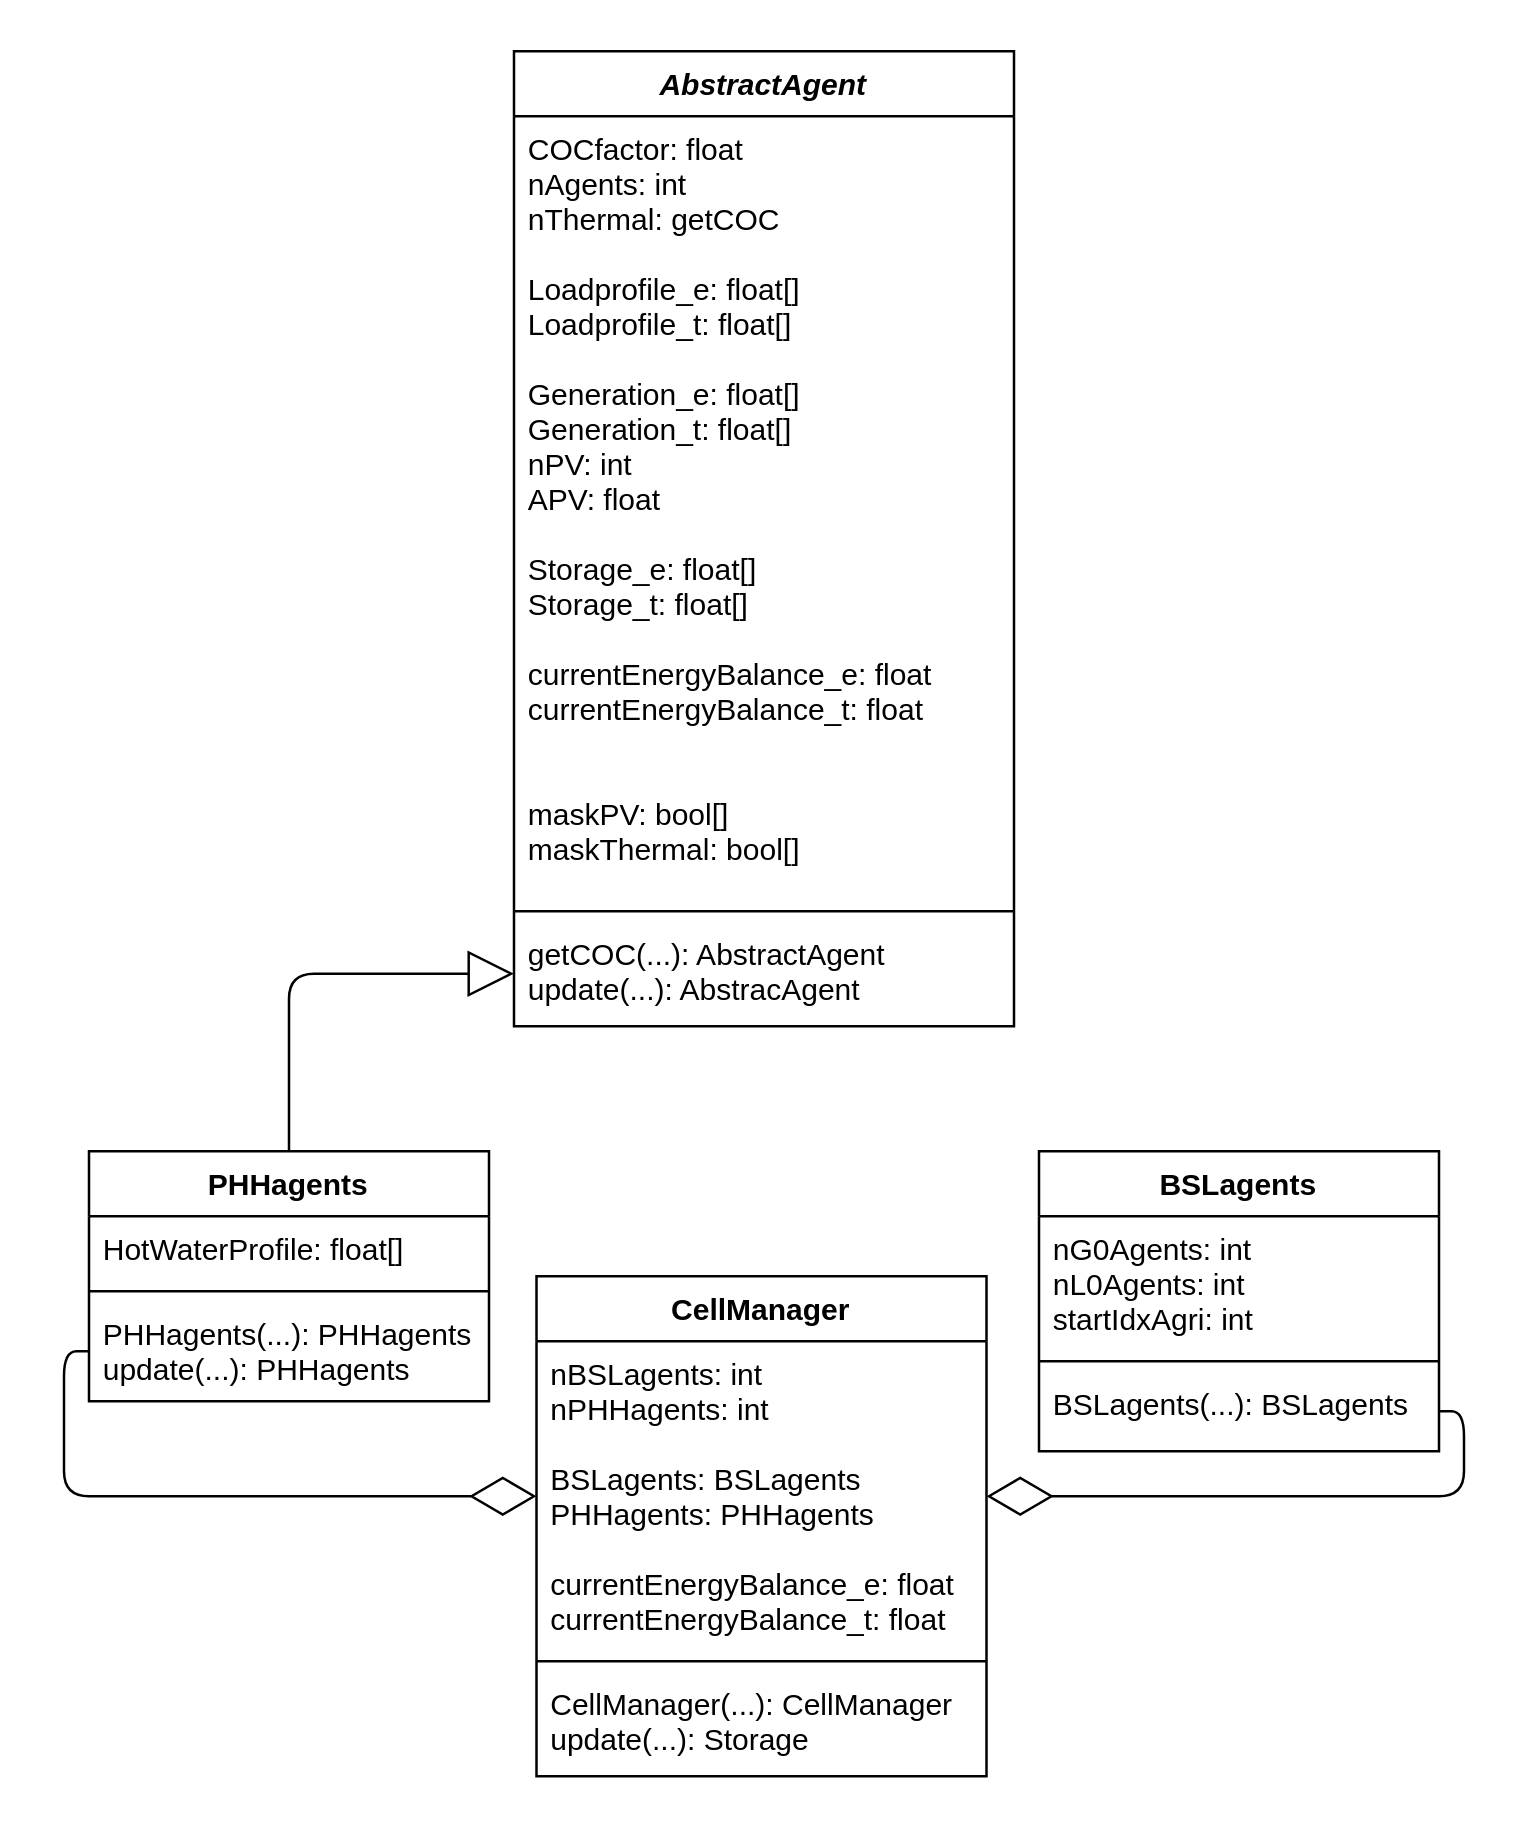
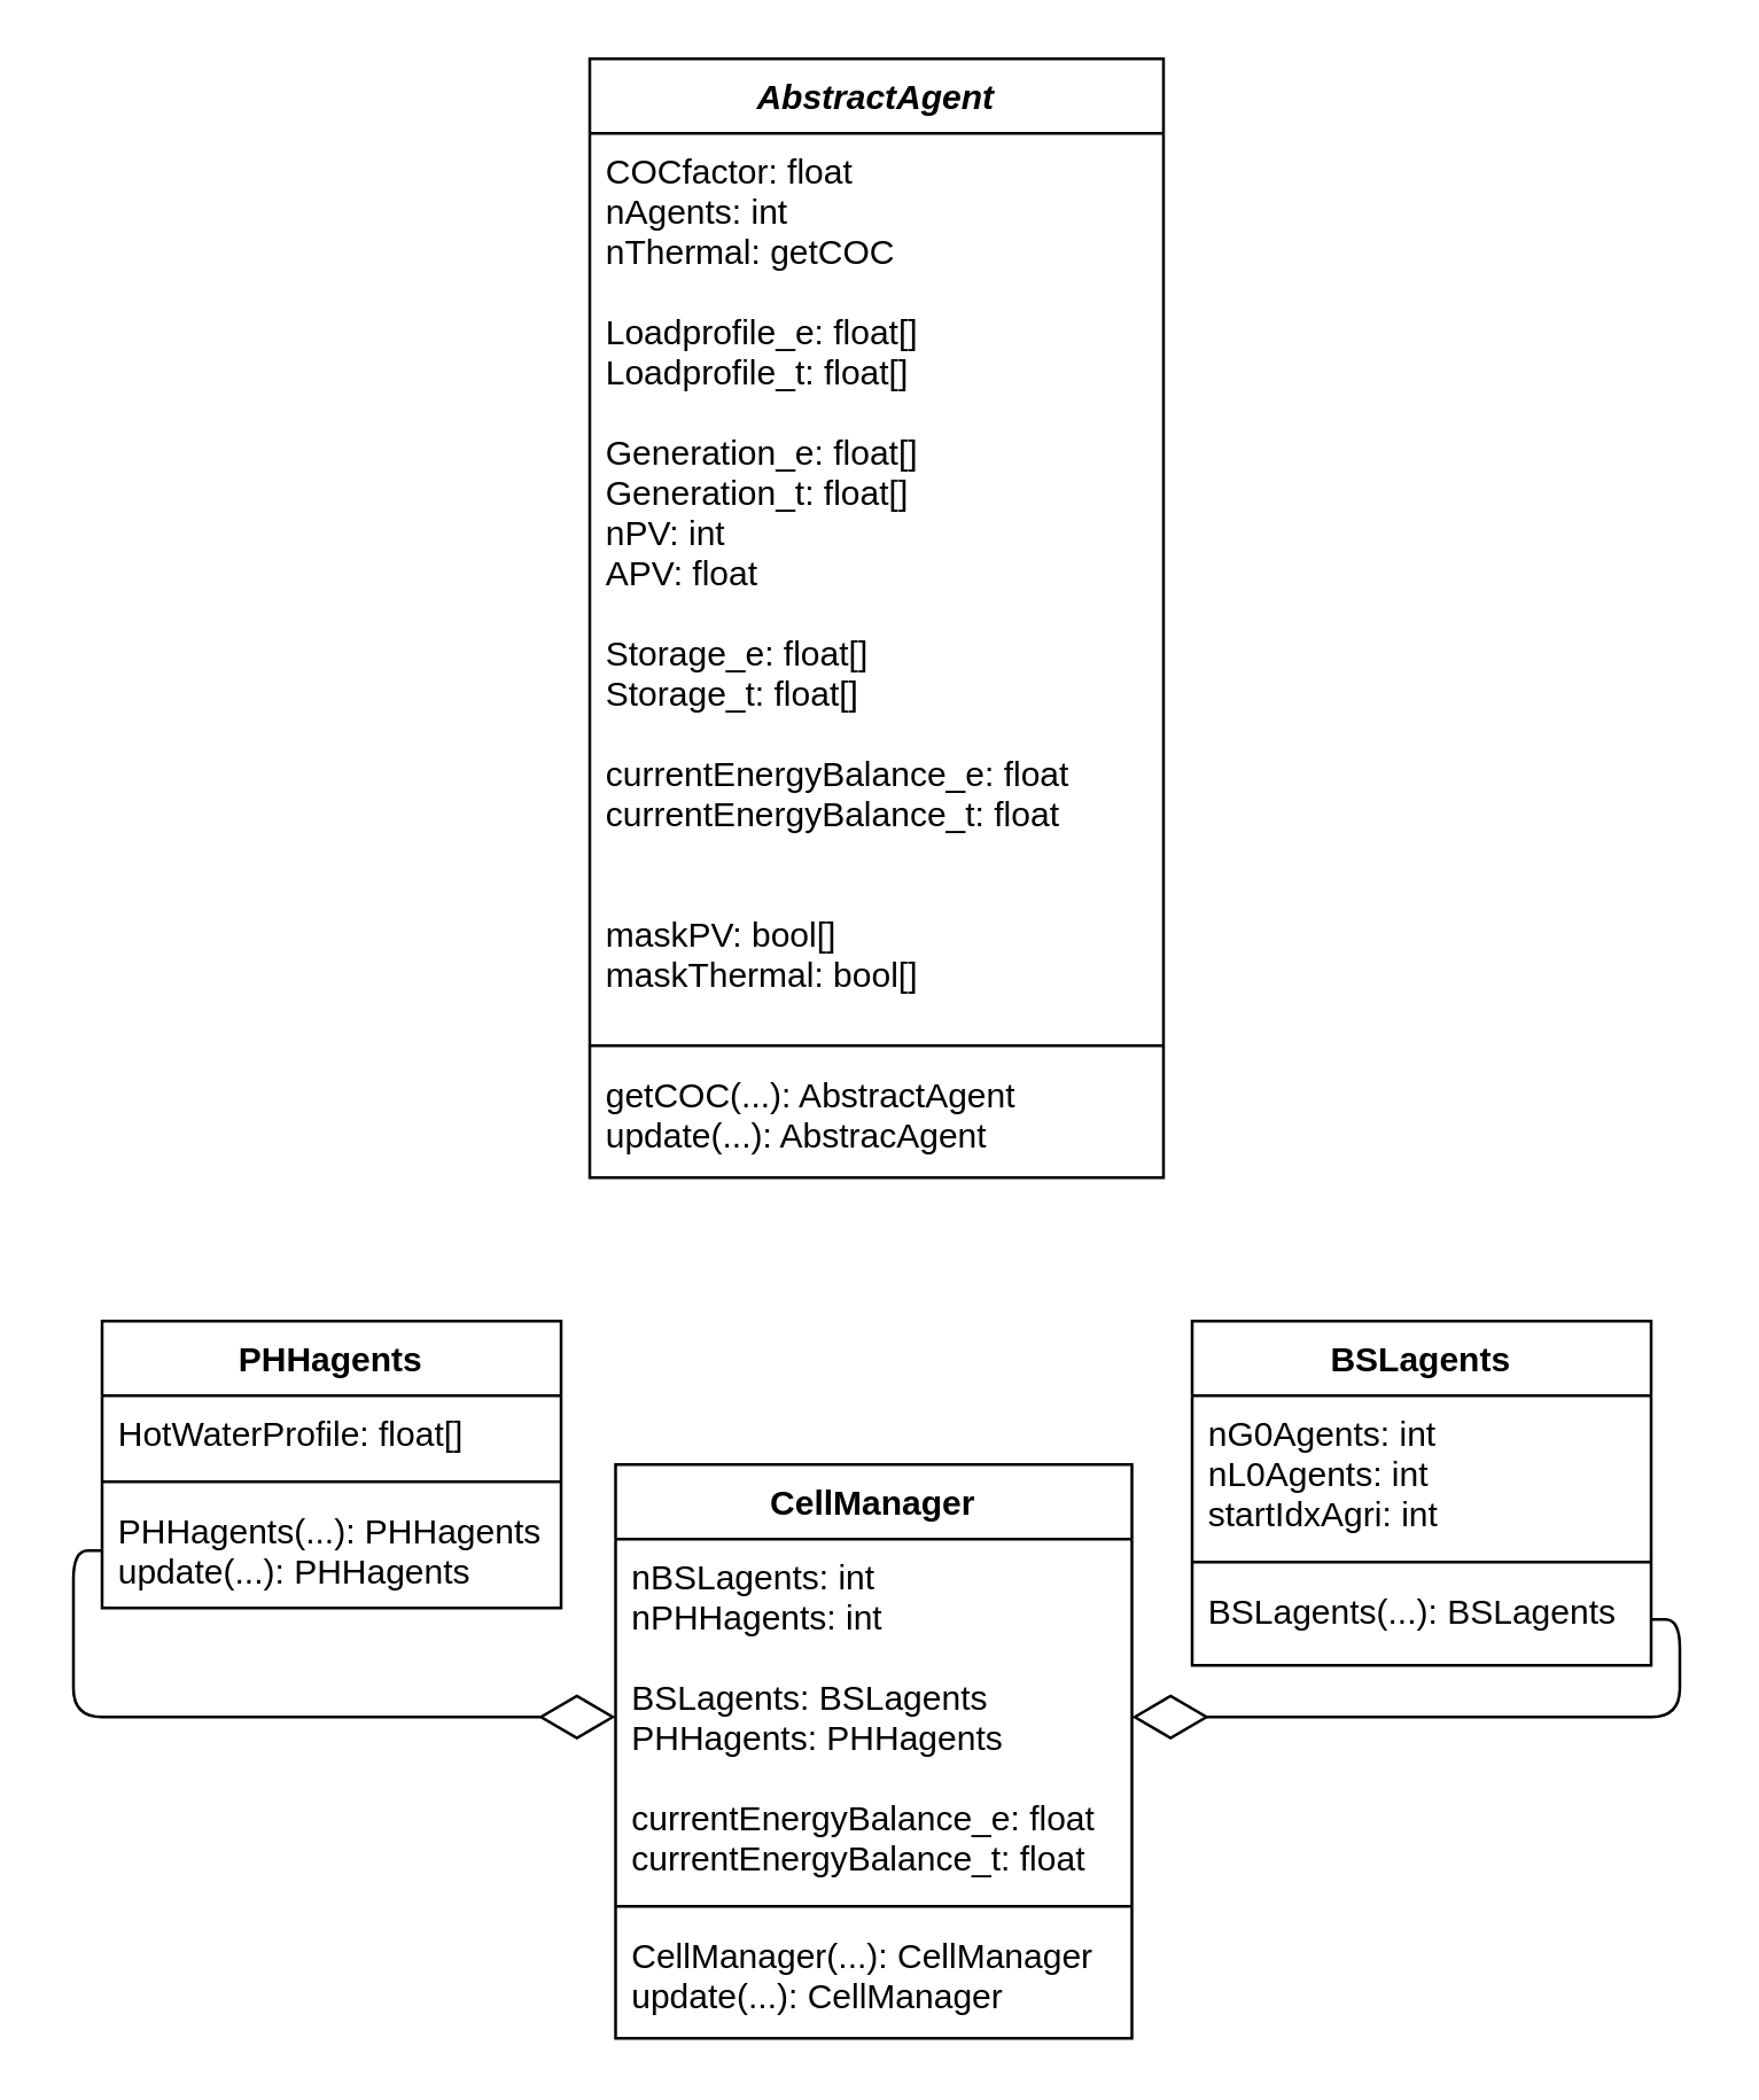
  <mxCell id="0" />
  <mxCell id="1" parent="0" />
- <mxCell id="2" value="" style="endArrow=block;endSize=16;endFill=0;html=1;exitX=0.5;exitY=0;exitDx=0;exitDy=0;entryX=0;entryY=0.5;entryDx=0;entryDy=0;edgeStyle=orthogonalEdgeStyle;" parent="1" source="17" target="8" edge="1"><mxGeometry width="160" relative="1" as="geometry"><mxPoint x="320" y="430" as="sourcePoint" /><mxPoint x="480" y="430" as="targetPoint" /></mxGeometry></mxCell>
  <mxCell id="3" value="" style="endArrow=diamondThin;endFill=0;endSize=24;html=1;exitX=0;exitY=0.5;exitDx=0;exitDy=0;entryX=0;entryY=0.5;entryDx=0;entryDy=0;edgeStyle=orthogonalEdgeStyle;" parent="1" source="20" target="14" edge="1"><mxGeometry width="160" relative="1" as="geometry"><mxPoint x="30" y="670" as="sourcePoint" /><mxPoint x="190" y="670" as="targetPoint" /></mxGeometry></mxCell>
  <mxCell id="4" value="" style="endArrow=diamondThin;endFill=0;endSize=24;html=1;exitX=1;exitY=0.5;exitDx=0;exitDy=0;entryX=1;entryY=0.5;entryDx=0;entryDy=0;edgeStyle=orthogonalEdgeStyle;" parent="1" source="12" target="14" edge="1"><mxGeometry width="160" relative="1" as="geometry"><mxPoint x="560" y="513" as="sourcePoint" /><mxPoint x="640" y="745" as="targetPoint" /></mxGeometry></mxCell>
  <mxCell id="5" value="AbstractAgent" style="swimlane;fontStyle=3;align=center;verticalAlign=top;childLayout=stackLayout;horizontal=1;startSize=26;horizontalStack=0;resizeParent=1;resizeParentMax=0;resizeLast=0;collapsible=1;marginBottom=0;" parent="1" vertex="1"><mxGeometry x="190" y="20" width="200" height="390" as="geometry" /></mxCell>
  <mxCell id="6" value="COCfactor: float&#10;nAgents: int&#10;nThermal: getCOC&#10;&#10;Loadprofile_e: float[]&#10;Loadprofile_t: float[]&#10;&#10;Generation_e: float[]&#10;Generation_t: float[]&#10;nPV: int&#10;APV: float&#10;&#10;Storage_e: float[]&#10;Storage_t: float[]&#10;&#10;currentEnergyBalance_e: float&#10;currentEnergyBalance_t: float&#10;&#10;&#10;maskPV: bool[]&#10;maskThermal: bool[]" style="text;strokeColor=none;fillColor=none;align=left;verticalAlign=top;spacingLeft=4;spacingRight=4;overflow=hidden;rotatable=0;points=[[0,0.5],[1,0.5]];portConstraint=eastwest;" parent="5" vertex="1"><mxGeometry y="26" width="200" height="314" as="geometry" /></mxCell>
  <mxCell id="7" value="" style="line;strokeWidth=1;fillColor=none;align=left;verticalAlign=middle;spacingTop=-1;spacingLeft=3;spacingRight=3;rotatable=0;labelPosition=right;points=[];portConstraint=eastwest;" parent="5" vertex="1"><mxGeometry y="340" width="200" height="8" as="geometry" /></mxCell>
  <mxCell id="8" value="getCOC(...): AbstractAgent&#10;update(...): AbstracAgent" style="text;strokeColor=none;fillColor=none;align=left;verticalAlign=top;spacingLeft=4;spacingRight=4;overflow=hidden;rotatable=0;points=[[0,0.5],[1,0.5]];portConstraint=eastwest;" parent="5" vertex="1"><mxGeometry y="348" width="200" height="42" as="geometry" /></mxCell>
  <mxCell id="9" value="BSLagents" style="swimlane;fontStyle=1;align=center;verticalAlign=top;childLayout=stackLayout;horizontal=1;startSize=26;horizontalStack=0;resizeParent=1;resizeParentMax=0;resizeLast=0;collapsible=1;marginBottom=0;" parent="1" vertex="1"><mxGeometry x="400" y="460" width="160" height="120" as="geometry" /></mxCell>
  <mxCell id="10" value="nG0Agents: int&#10;nL0Agents: int&#10;startIdxAgri: int" style="text;strokeColor=none;fillColor=none;align=left;verticalAlign=top;spacingLeft=4;spacingRight=4;overflow=hidden;rotatable=0;points=[[0,0.5],[1,0.5]];portConstraint=eastwest;" parent="9" vertex="1"><mxGeometry y="26" width="160" height="54" as="geometry" /></mxCell>
  <mxCell id="11" value="" style="line;strokeWidth=1;fillColor=none;align=left;verticalAlign=middle;spacingTop=-1;spacingLeft=3;spacingRight=3;rotatable=0;labelPosition=right;points=[];portConstraint=eastwest;" parent="9" vertex="1"><mxGeometry y="80" width="160" height="8" as="geometry" /></mxCell>
  <mxCell id="12" value="BSLagents(...): BSLagents" style="text;strokeColor=none;fillColor=none;align=left;verticalAlign=top;spacingLeft=4;spacingRight=4;overflow=hidden;rotatable=0;points=[[0,0.5],[1,0.5]];portConstraint=eastwest;" parent="9" vertex="1"><mxGeometry y="88" width="160" height="32" as="geometry" /></mxCell>
  <mxCell id="13" value="CellManager" style="swimlane;fontStyle=1;align=center;verticalAlign=top;childLayout=stackLayout;horizontal=1;startSize=26;horizontalStack=0;resizeParent=1;resizeParentMax=0;resizeLast=0;collapsible=1;marginBottom=0;" parent="1" vertex="1"><mxGeometry x="199" y="510" width="180" height="200" as="geometry" /></mxCell>
  <mxCell id="14" value="nBSLagents: int&#10;nPHHagents: int&#10;&#10;BSLagents: BSLagents&#10;PHHagents: PHHagents&#10;&#10;currentEnergyBalance_e: float&#10;currentEnergyBalance_t: float" style="text;strokeColor=none;fillColor=none;align=left;verticalAlign=top;spacingLeft=4;spacingRight=4;overflow=hidden;rotatable=0;points=[[0,0.5],[1,0.5]];portConstraint=eastwest;" parent="13" vertex="1"><mxGeometry y="26" width="180" height="124" as="geometry" /></mxCell>
  <mxCell id="15" value="" style="line;strokeWidth=1;fillColor=none;align=left;verticalAlign=middle;spacingTop=-1;spacingLeft=3;spacingRight=3;rotatable=0;labelPosition=right;points=[];portConstraint=eastwest;" parent="13" vertex="1"><mxGeometry y="150" width="180" height="8" as="geometry" /></mxCell>
- <mxCell id="16" value="CellManager(...): CellManager&#10;update(...): Storage" style="text;strokeColor=none;fillColor=none;align=left;verticalAlign=top;spacingLeft=4;spacingRight=4;overflow=hidden;rotatable=0;points=[[0,0.5],[1,0.5]];portConstraint=eastwest;" parent="13" vertex="1"><mxGeometry y="158" width="180" height="42" as="geometry" /></mxCell>
+ <mxCell id="16" value="CellManager(...): CellManager&#10;update(...): CellManager" style="text;strokeColor=none;fillColor=none;align=left;verticalAlign=top;spacingLeft=4;spacingRight=4;overflow=hidden;rotatable=0;points=[[0,0.5],[1,0.5]];portConstraint=eastwest;" parent="13" vertex="1"><mxGeometry y="158" width="180" height="42" as="geometry" /></mxCell>
  <mxCell id="17" value="PHHagents" style="swimlane;fontStyle=1;align=center;verticalAlign=top;childLayout=stackLayout;horizontal=1;startSize=26;horizontalStack=0;resizeParent=1;resizeParentMax=0;resizeLast=0;collapsible=1;marginBottom=0;" parent="1" vertex="1"><mxGeometry x="20" y="460" width="160" height="100" as="geometry" /></mxCell>
  <mxCell id="18" value="HotWaterProfile: float[]" style="text;strokeColor=none;fillColor=none;align=left;verticalAlign=top;spacingLeft=4;spacingRight=4;overflow=hidden;rotatable=0;points=[[0,0.5],[1,0.5]];portConstraint=eastwest;" parent="17" vertex="1"><mxGeometry y="26" width="160" height="26" as="geometry" /></mxCell>
  <mxCell id="19" value="" style="line;strokeWidth=1;fillColor=none;align=left;verticalAlign=middle;spacingTop=-1;spacingLeft=3;spacingRight=3;rotatable=0;labelPosition=right;points=[];portConstraint=eastwest;" parent="17" vertex="1"><mxGeometry y="52" width="160" height="8" as="geometry" /></mxCell>
  <mxCell id="20" value="PHHagents(...): PHHagents&#10;update(...): PHHagents" style="text;strokeColor=none;fillColor=none;align=left;verticalAlign=top;spacingLeft=4;spacingRight=4;overflow=hidden;rotatable=0;points=[[0,0.5],[1,0.5]];portConstraint=eastwest;" parent="17" vertex="1"><mxGeometry y="60" width="160" height="40" as="geometry" /></mxCell>
